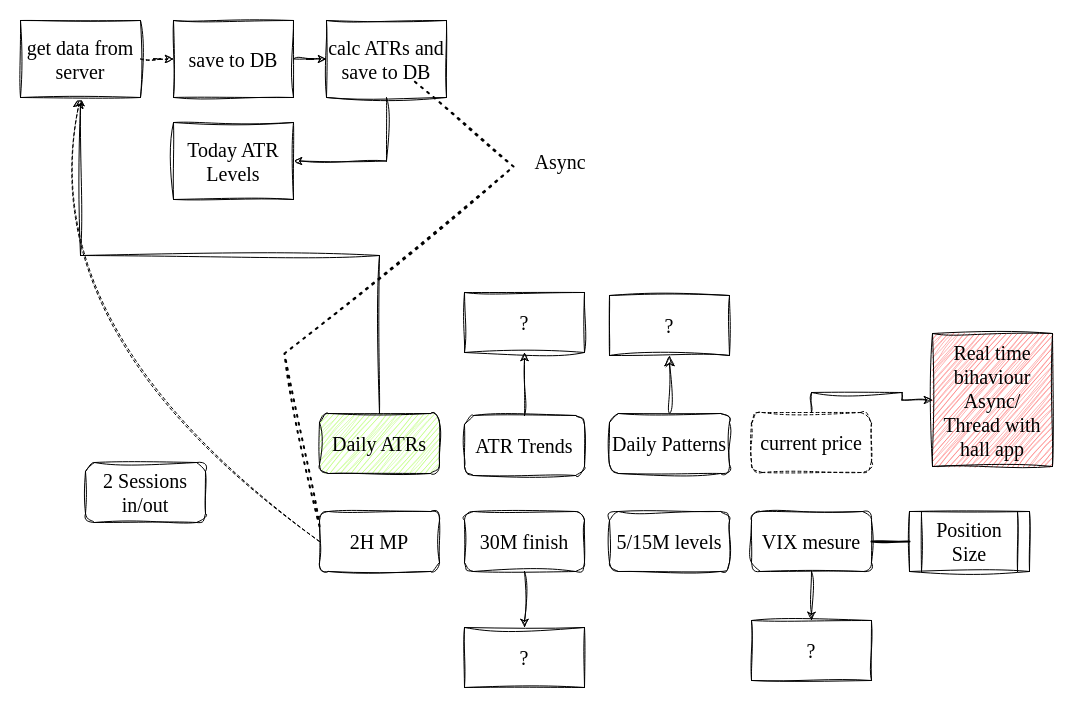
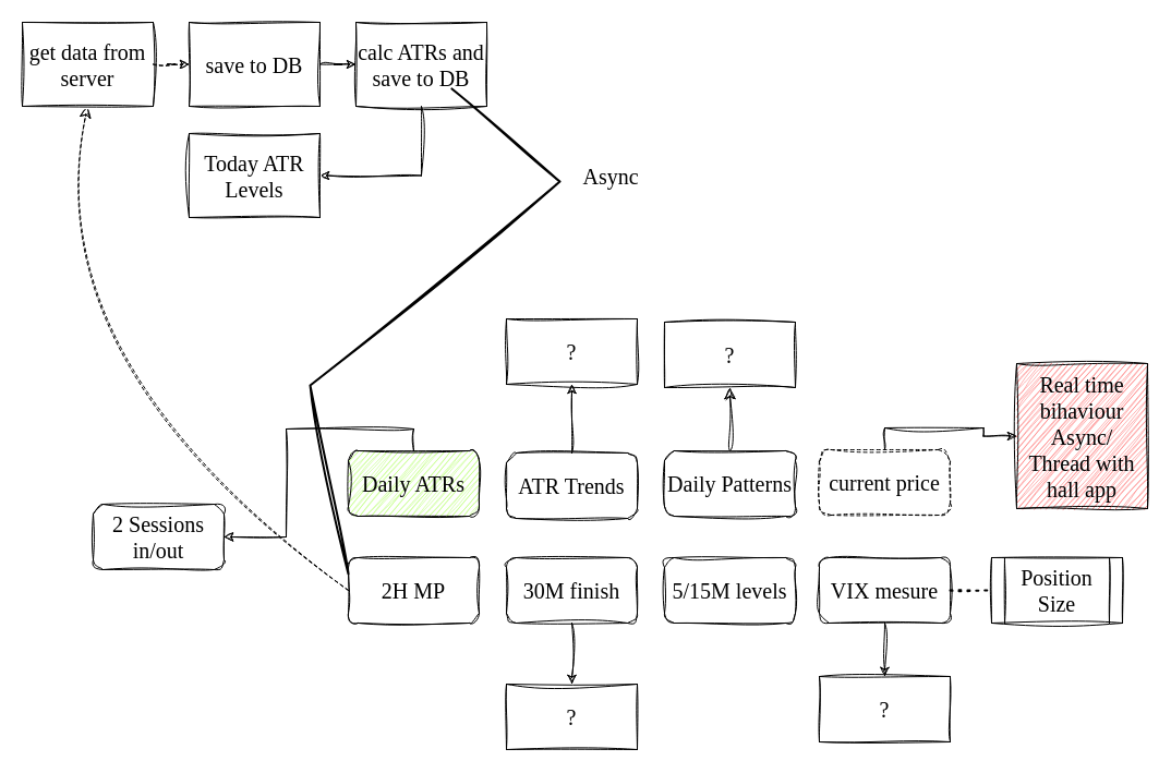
  <mxCell id="0" />
  <mxCell id="1" parent="0" />
  <mxCell id="2" style="edgeStyle=orthogonalEdgeStyle;rounded=0;sketch=1;hachureGap=4;jiggle=2;curveFitting=1;orthogonalLoop=1;jettySize=auto;html=1;exitX=0.5;exitY=0;exitDx=0;exitDy=0;entryX=0;entryY=0.5;entryDx=0;entryDy=0;fontFamily=Architects Daughter;fontSource=https%3A%2F%2Ffonts.googleapis.com%2Fcss%3Ffamily%3DArchitects%2BDaughter;fontSize=16;" parent="1" source="3" target="15" edge="1"><mxGeometry relative="1" as="geometry" /></mxCell>
  <mxCell id="3" value="current price" style="rounded=1;whiteSpace=wrap;html=1;sketch=1;hachureGap=4;jiggle=2;curveFitting=1;fontFamily=Architects Daughter;fontSource=https%3A%2F%2Ffonts.googleapis.com%2Fcss%3Ffamily%3DArchitects%2BDaughter;fontSize=20;arcSize=18;dashed=1;" parent="1" vertex="1"><mxGeometry x="751" y="412" width="120" height="60" as="geometry" /></mxCell>
  <mxCell id="4" style="edgeStyle=none;curved=1;rounded=0;sketch=1;hachureGap=4;jiggle=2;curveFitting=1;orthogonalLoop=1;jettySize=auto;html=1;exitX=0;exitY=0.5;exitDx=0;exitDy=0;entryX=0.5;entryY=1;entryDx=0;entryDy=0;fontFamily=Architects Daughter;fontSource=https%3A%2F%2Ffonts.googleapis.com%2Fcss%3Ffamily%3DArchitects%2BDaughter;fontSize=16;startSize=8;endSize=8;dashed=1;" parent="1" source="5" target="17" edge="1"><mxGeometry relative="1" as="geometry"><Array as="points"><mxPoint x="28" y="328" /></Array></mxGeometry></mxCell>
  <mxCell id="5" value="2H MP" style="rounded=1;whiteSpace=wrap;html=1;sketch=1;hachureGap=4;jiggle=2;curveFitting=1;fontFamily=Architects Daughter;fontSource=https%3A%2F%2Ffonts.googleapis.com%2Fcss%3Ffamily%3DArchitects%2BDaughter;fontSize=20;" parent="1" vertex="1"><mxGeometry x="319" y="511" width="120" height="60" as="geometry" /></mxCell>
  <mxCell id="6" value="5/15M levels" style="rounded=1;whiteSpace=wrap;html=1;sketch=1;hachureGap=4;jiggle=2;curveFitting=1;fontFamily=Architects Daughter;fontSource=https%3A%2F%2Ffonts.googleapis.com%2Fcss%3Ffamily%3DArchitects%2BDaughter;fontSize=20;" parent="1" vertex="1"><mxGeometry x="609" y="511" width="120" height="60" as="geometry" /></mxCell>
- <mxCell id="7" style="edgeStyle=orthogonalEdgeStyle;rounded=0;sketch=1;hachureGap=4;jiggle=2;curveFitting=1;orthogonalLoop=1;jettySize=auto;html=1;exitX=0.5;exitY=0;exitDx=0;exitDy=0;entryX=0.5;entryY=1;entryDx=0;entryDy=0;fontFamily=Architects Daughter;fontSource=https%3A%2F%2Ffonts.googleapis.com%2Fcss%3Ffamily%3DArchitects%2BDaughter;fontSize=16;" parent="1" source="8" target="17" edge="1"><mxGeometry relative="1" as="geometry" /></mxCell>
+ <mxCell id="7" style="edgeStyle=orthogonalEdgeStyle;rounded=0;sketch=1;hachureGap=4;jiggle=2;curveFitting=1;orthogonalLoop=1;jettySize=auto;html=1;exitX=0.5;exitY=0;exitDx=0;exitDy=0;fontFamily=Architects Daughter;fontSource=https%3A%2F%2Ffonts.googleapis.com%2Fcss%3Ffamily%3DArchitects%2BDaughter;fontSize=16;" parent="1" source="8" target="29" edge="1"><mxGeometry relative="1" as="geometry" /></mxCell>
  <mxCell id="8" value="Daily ATRs" style="rounded=1;whiteSpace=wrap;html=1;sketch=1;hachureGap=4;jiggle=2;curveFitting=1;fontFamily=Architects Daughter;fontSource=https%3A%2F%2Ffonts.googleapis.com%2Fcss%3Ffamily%3DArchitects%2BDaughter;fontSize=20;shadow=0;glass=0;fillColor=#B3FF66;" parent="1" vertex="1"><mxGeometry x="319" y="413" width="120" height="60" as="geometry" /></mxCell>
  <mxCell id="9" value="" style="edgeStyle=orthogonalEdgeStyle;rounded=0;sketch=1;hachureGap=4;jiggle=2;curveFitting=1;orthogonalLoop=1;jettySize=auto;html=1;fontFamily=Architects Daughter;fontSource=https%3A%2F%2Ffonts.googleapis.com%2Fcss%3Ffamily%3DArchitects%2BDaughter;fontSize=16;" parent="1" source="10" target="31" edge="1"><mxGeometry relative="1" as="geometry" /></mxCell>
  <mxCell id="10" value="30M finish" style="rounded=1;whiteSpace=wrap;html=1;sketch=1;hachureGap=4;jiggle=2;curveFitting=1;fontFamily=Architects Daughter;fontSource=https%3A%2F%2Ffonts.googleapis.com%2Fcss%3Ffamily%3DArchitects%2BDaughter;fontSize=20;" parent="1" vertex="1"><mxGeometry x="464" y="511" width="120" height="60" as="geometry" /></mxCell>
  <mxCell id="11" value="" style="edgeStyle=none;curved=1;rounded=0;sketch=1;hachureGap=4;jiggle=2;curveFitting=1;orthogonalLoop=1;jettySize=auto;html=1;fontFamily=Architects Daughter;fontSource=https%3A%2F%2Ffonts.googleapis.com%2Fcss%3Ffamily%3DArchitects%2BDaughter;fontSize=16;startSize=8;endSize=8;" parent="1" source="12" target="23" edge="1"><mxGeometry relative="1" as="geometry" /></mxCell>
  <mxCell id="12" value="Daily Patterns" style="rounded=1;whiteSpace=wrap;html=1;sketch=1;hachureGap=4;jiggle=2;curveFitting=1;fontFamily=Architects Daughter;fontSource=https%3A%2F%2Ffonts.googleapis.com%2Fcss%3Ffamily%3DArchitects%2BDaughter;fontSize=20;" parent="1" vertex="1"><mxGeometry x="609" y="413" width="120" height="60" as="geometry" /></mxCell>
  <mxCell id="13" style="edgeStyle=orthogonalEdgeStyle;rounded=0;sketch=1;hachureGap=4;jiggle=2;curveFitting=1;orthogonalLoop=1;jettySize=auto;html=1;exitX=0.5;exitY=0;exitDx=0;exitDy=0;entryX=0.5;entryY=1;entryDx=0;entryDy=0;fontFamily=Architects Daughter;fontSource=https%3A%2F%2Ffonts.googleapis.com%2Fcss%3Ffamily%3DArchitects%2BDaughter;fontSize=16;" parent="1" source="14" target="22" edge="1"><mxGeometry relative="1" as="geometry" /></mxCell>
  <mxCell id="14" value="ATR Trends" style="rounded=1;whiteSpace=wrap;html=1;sketch=1;hachureGap=4;jiggle=2;curveFitting=1;fontFamily=Architects Daughter;fontSource=https%3A%2F%2Ffonts.googleapis.com%2Fcss%3Ffamily%3DArchitects%2BDaughter;fontSize=20;" parent="1" vertex="1"><mxGeometry x="464" y="415" width="120" height="60" as="geometry" /></mxCell>
  <mxCell id="15" value="Real time bihaviour&lt;br&gt;Async/&lt;br&gt;Thread with hall app" style="rounded=0;whiteSpace=wrap;html=1;sketch=1;hachureGap=4;jiggle=2;curveFitting=1;fontFamily=Architects Daughter;fontSource=https%3A%2F%2Ffonts.googleapis.com%2Fcss%3Ffamily%3DArchitects%2BDaughter;fontSize=20;fillColor=#FF6666;" parent="1" vertex="1"><mxGeometry x="932" y="333" width="120" height="133" as="geometry" /></mxCell>
  <mxCell id="16" value="" style="edgeStyle=orthogonalEdgeStyle;rounded=0;sketch=1;hachureGap=4;jiggle=2;curveFitting=1;orthogonalLoop=1;jettySize=auto;html=1;fontFamily=Architects Daughter;fontSource=https%3A%2F%2Ffonts.googleapis.com%2Fcss%3Ffamily%3DArchitects%2BDaughter;fontSize=16;dashed=1;" parent="1" source="17" target="19" edge="1"><mxGeometry relative="1" as="geometry" /></mxCell>
  <mxCell id="17" value="get data from server" style="rounded=0;whiteSpace=wrap;html=1;sketch=1;hachureGap=4;jiggle=2;curveFitting=1;fontFamily=Architects Daughter;fontSource=https%3A%2F%2Ffonts.googleapis.com%2Fcss%3Ffamily%3DArchitects%2BDaughter;fontSize=20;" parent="1" vertex="1"><mxGeometry x="20" y="20" width="120" height="77" as="geometry" /></mxCell>
  <mxCell id="18" value="" style="edgeStyle=orthogonalEdgeStyle;rounded=0;sketch=1;hachureGap=4;jiggle=2;curveFitting=1;orthogonalLoop=1;jettySize=auto;html=1;fontFamily=Architects Daughter;fontSource=https%3A%2F%2Ffonts.googleapis.com%2Fcss%3Ffamily%3DArchitects%2BDaughter;fontSize=16;" parent="1" source="19" target="21" edge="1"><mxGeometry relative="1" as="geometry" /></mxCell>
  <mxCell id="19" value="save to DB" style="rounded=0;whiteSpace=wrap;html=1;sketch=1;hachureGap=4;jiggle=2;curveFitting=1;fontFamily=Architects Daughter;fontSource=https%3A%2F%2Ffonts.googleapis.com%2Fcss%3Ffamily%3DArchitects%2BDaughter;fontSize=20;" parent="1" vertex="1"><mxGeometry x="173" y="20" width="120" height="77" as="geometry" /></mxCell>
  <mxCell id="20" style="edgeStyle=orthogonalEdgeStyle;rounded=0;sketch=1;hachureGap=4;jiggle=2;curveFitting=1;orthogonalLoop=1;jettySize=auto;html=1;exitX=0.5;exitY=1;exitDx=0;exitDy=0;entryX=1;entryY=0.5;entryDx=0;entryDy=0;fontFamily=Architects Daughter;fontSource=https%3A%2F%2Ffonts.googleapis.com%2Fcss%3Ffamily%3DArchitects%2BDaughter;fontSize=16;" parent="1" source="21" target="24" edge="1"><mxGeometry relative="1" as="geometry" /></mxCell>
  <mxCell id="21" value="calc ATRs and save to DB" style="rounded=0;whiteSpace=wrap;html=1;sketch=1;hachureGap=4;jiggle=2;curveFitting=1;fontFamily=Architects Daughter;fontSource=https%3A%2F%2Ffonts.googleapis.com%2Fcss%3Ffamily%3DArchitects%2BDaughter;fontSize=20;" parent="1" vertex="1"><mxGeometry x="326" y="20" width="120" height="77" as="geometry" /></mxCell>
  <mxCell id="22" value="?" style="rounded=0;whiteSpace=wrap;html=1;sketch=1;hachureGap=4;jiggle=2;curveFitting=1;fontFamily=Architects Daughter;fontSource=https%3A%2F%2Ffonts.googleapis.com%2Fcss%3Ffamily%3DArchitects%2BDaughter;fontSize=20;" parent="1" vertex="1"><mxGeometry x="464" y="292" width="120" height="60" as="geometry" /></mxCell>
  <mxCell id="23" value="?" style="rounded=0;whiteSpace=wrap;html=1;sketch=1;hachureGap=4;jiggle=2;curveFitting=1;fontFamily=Architects Daughter;fontSource=https%3A%2F%2Ffonts.googleapis.com%2Fcss%3Ffamily%3DArchitects%2BDaughter;fontSize=20;" parent="1" vertex="1"><mxGeometry x="609" y="295" width="120" height="60" as="geometry" /></mxCell>
  <mxCell id="24" value="Today ATR Levels" style="rounded=0;whiteSpace=wrap;html=1;sketch=1;hachureGap=4;jiggle=2;curveFitting=1;fontFamily=Architects Daughter;fontSource=https%3A%2F%2Ffonts.googleapis.com%2Fcss%3Ffamily%3DArchitects%2BDaughter;fontSize=20;" parent="1" vertex="1"><mxGeometry x="173" y="122" width="120" height="77" as="geometry" /></mxCell>
- <mxCell id="25" value="" style="endArrow=none;dashed=1;html=1;dashPattern=1 3;strokeWidth=2;rounded=0;sketch=1;hachureGap=4;jiggle=2;curveFitting=1;fontFamily=Architects Daughter;fontSource=https%3A%2F%2Ffonts.googleapis.com%2Fcss%3Ffamily%3DArchitects%2BDaughter;fontSize=16;entryX=0.733;entryY=0.792;entryDx=0;entryDy=0;entryPerimeter=0;exitX=0;exitY=0.25;exitDx=0;exitDy=0;" parent="1" source="5" target="21" edge="1"><mxGeometry width="50" height="50" relative="1" as="geometry"><mxPoint x="592" y="407" as="sourcePoint" /><mxPoint x="642" y="357" as="targetPoint" /><Array as="points"><mxPoint x="284" y="353" /><mxPoint x="513" y="166" /></Array></mxGeometry></mxCell>
+ <mxCell id="25" value="" style="endArrow=none;dashed=0;html=1;dashPattern=1 3;strokeWidth=2;rounded=0;sketch=1;hachureGap=4;jiggle=2;curveFitting=1;fontFamily=Architects Daughter;fontSource=https%3A%2F%2Ffonts.googleapis.com%2Fcss%3Ffamily%3DArchitects%2BDaughter;fontSize=16;entryX=0.733;entryY=0.792;entryDx=0;entryDy=0;entryPerimeter=0;exitX=0;exitY=0.25;exitDx=0;exitDy=0;" parent="1" source="5" target="21" edge="1"><mxGeometry width="50" height="50" relative="1" as="geometry"><mxPoint x="592" y="407" as="sourcePoint" /><mxPoint x="642" y="357" as="targetPoint" /><Array as="points"><mxPoint x="284" y="353" /><mxPoint x="513" y="166" /></Array></mxGeometry></mxCell>
  <mxCell id="26" value="Async" style="text;html=1;strokeColor=none;fillColor=none;align=center;verticalAlign=middle;whiteSpace=wrap;rounded=0;fontSize=20;fontFamily=Architects Daughter;" parent="1" vertex="1"><mxGeometry x="530" y="145.5" width="60" height="30" as="geometry" /></mxCell>
  <mxCell id="27" value="" style="edgeStyle=orthogonalEdgeStyle;rounded=0;sketch=1;hachureGap=4;jiggle=2;curveFitting=1;orthogonalLoop=1;jettySize=auto;html=1;fontFamily=Architects Daughter;fontSource=https%3A%2F%2Ffonts.googleapis.com%2Fcss%3Ffamily%3DArchitects%2BDaughter;fontSize=16;" parent="1" source="28" target="30" edge="1"><mxGeometry relative="1" as="geometry" /></mxCell>
  <mxCell id="28" value="VIX mesure" style="rounded=1;whiteSpace=wrap;html=1;sketch=1;hachureGap=4;jiggle=2;curveFitting=1;fontFamily=Architects Daughter;fontSource=https%3A%2F%2Ffonts.googleapis.com%2Fcss%3Ffamily%3DArchitects%2BDaughter;fontSize=20;" parent="1" vertex="1"><mxGeometry x="751" y="511" width="120" height="60" as="geometry" /></mxCell>
  <mxCell id="29" value="2 Sessions&lt;br&gt;in/out" style="rounded=1;whiteSpace=wrap;html=1;sketch=1;hachureGap=4;jiggle=2;curveFitting=1;fontFamily=Architects Daughter;fontSource=https%3A%2F%2Ffonts.googleapis.com%2Fcss%3Ffamily%3DArchitects%2BDaughter;fontSize=20;" parent="1" vertex="1"><mxGeometry x="85" y="462" width="120" height="60" as="geometry" /></mxCell>
  <mxCell id="30" value="?" style="rounded=0;whiteSpace=wrap;html=1;sketch=1;hachureGap=4;jiggle=2;curveFitting=1;fontFamily=Architects Daughter;fontSource=https%3A%2F%2Ffonts.googleapis.com%2Fcss%3Ffamily%3DArchitects%2BDaughter;fontSize=20;" parent="1" vertex="1"><mxGeometry x="751" y="620" width="120" height="60" as="geometry" /></mxCell>
  <mxCell id="31" value="?" style="rounded=0;whiteSpace=wrap;html=1;sketch=1;hachureGap=4;jiggle=2;curveFitting=1;fontFamily=Architects Daughter;fontSource=https%3A%2F%2Ffonts.googleapis.com%2Fcss%3Ffamily%3DArchitects%2BDaughter;fontSize=20;" parent="1" vertex="1"><mxGeometry x="464" y="627" width="120" height="60" as="geometry" /></mxCell>
  <mxCell id="32" value="Position&lt;br&gt;Size" style="shape=process;whiteSpace=wrap;html=1;backgroundOutline=1;sketch=1;hachureGap=4;jiggle=2;curveFitting=1;fontFamily=Architects Daughter;fontSource=https%3A%2F%2Ffonts.googleapis.com%2Fcss%3Ffamily%3DArchitects%2BDaughter;fontSize=20;" parent="1" vertex="1"><mxGeometry x="909" y="511" width="120" height="60" as="geometry" /></mxCell>
- <mxCell id="33" value="" style="endArrow=none;dashed=0;html=1;dashPattern=1 3;strokeWidth=2;rounded=0;sketch=1;hachureGap=4;jiggle=2;curveFitting=1;fontFamily=Architects Daughter;fontSource=https%3A%2F%2Ffonts.googleapis.com%2Fcss%3Ffamily%3DArchitects%2BDaughter;fontSize=16;entryX=0;entryY=0.5;entryDx=0;entryDy=0;exitX=1;exitY=0.5;exitDx=0;exitDy=0;" parent="1" source="28" target="32" edge="1"><mxGeometry width="50" height="50" relative="1" as="geometry"><mxPoint x="873" y="537" as="sourcePoint" /><mxPoint x="923" y="487" as="targetPoint" /></mxGeometry></mxCell>
+ <mxCell id="33" value="" style="endArrow=none;dashed=1;html=1;dashPattern=1 3;strokeWidth=2;rounded=0;sketch=1;hachureGap=4;jiggle=2;curveFitting=1;fontFamily=Architects Daughter;fontSource=https%3A%2F%2Ffonts.googleapis.com%2Fcss%3Ffamily%3DArchitects%2BDaughter;fontSize=16;entryX=0;entryY=0.5;entryDx=0;entryDy=0;exitX=1;exitY=0.5;exitDx=0;exitDy=0;" parent="1" source="28" target="32" edge="1"><mxGeometry width="50" height="50" relative="1" as="geometry"><mxPoint x="873" y="537" as="sourcePoint" /><mxPoint x="923" y="487" as="targetPoint" /></mxGeometry></mxCell>
